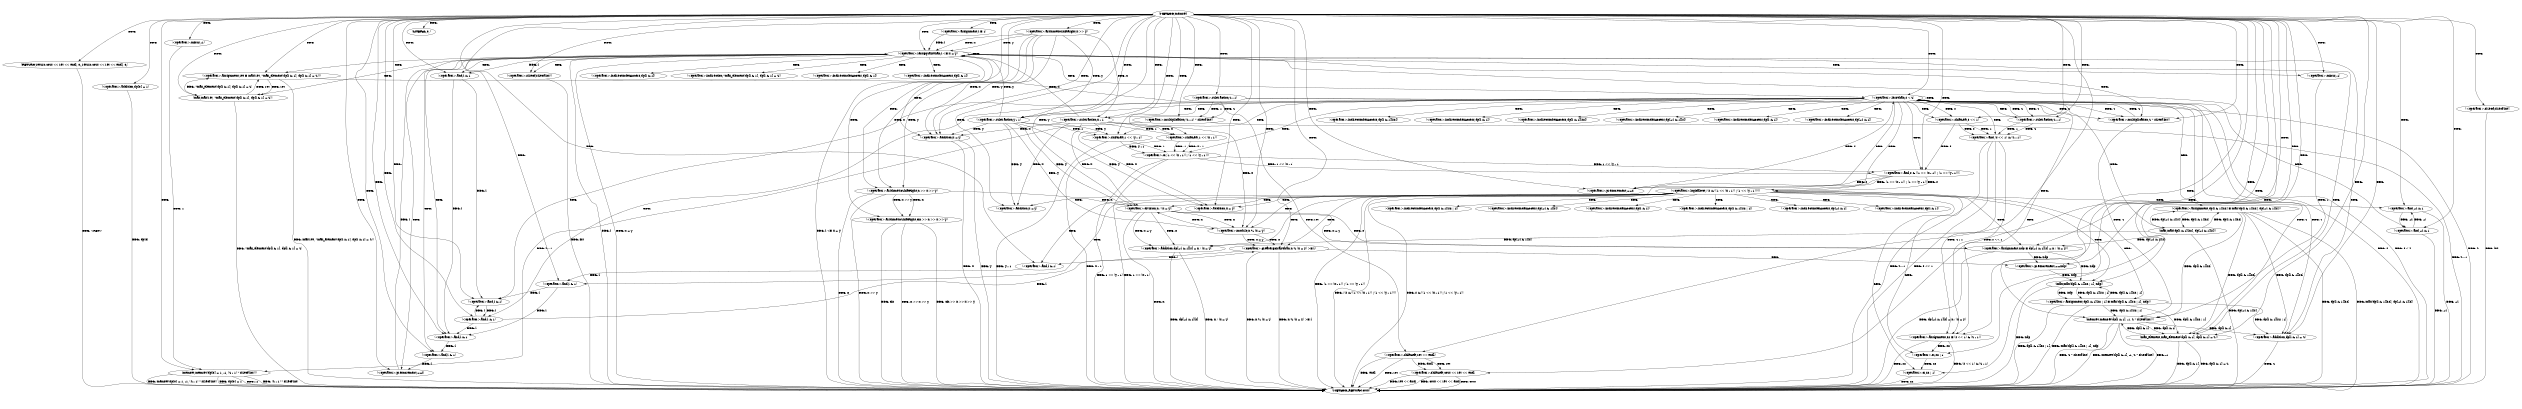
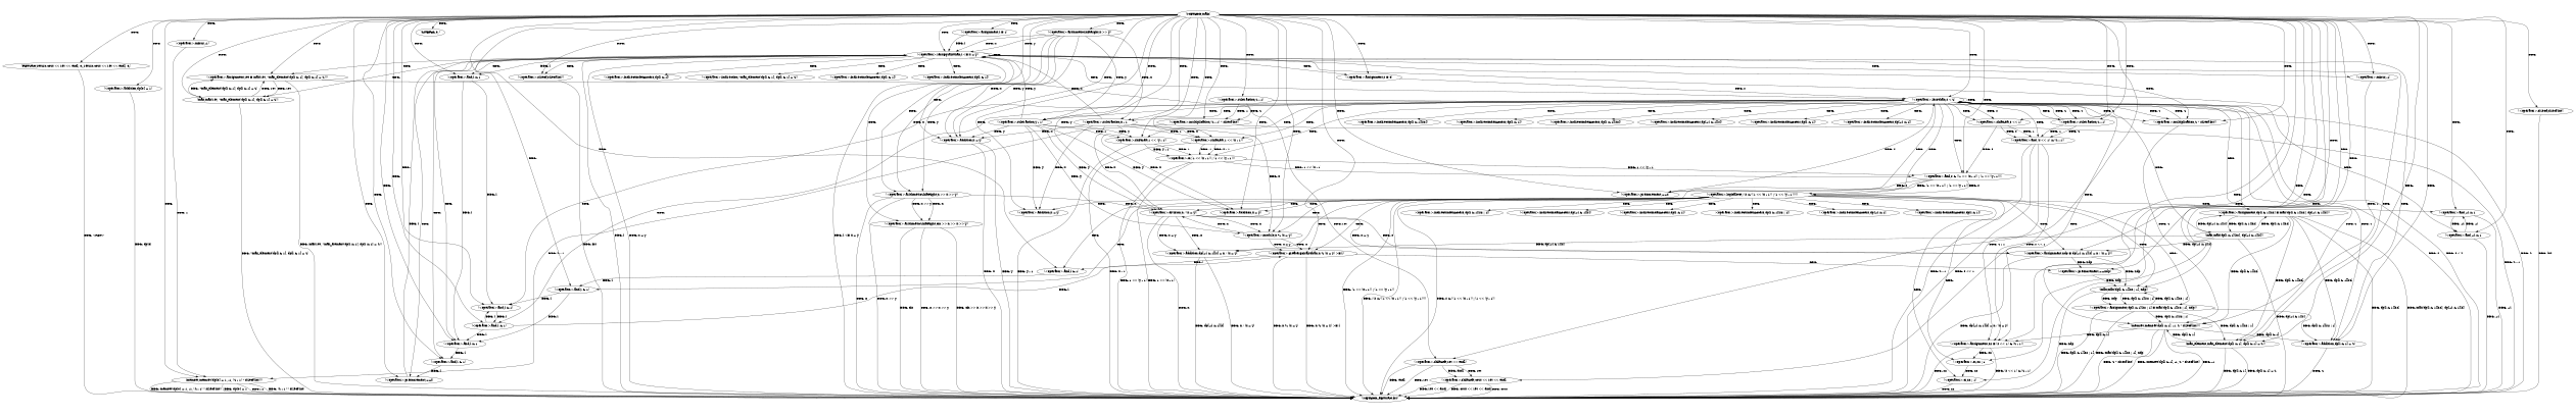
  digraph {
-   n1 [label="(METHOD,memset)"]
+   n1 [label="(METHOD,main)"]
    n2 [label="(<operator>.arithmeticShiftRight,cin >> n >> x >> y)"]
    n3 [label="(memset,memset(dp[0] + 1, -1, (S - 1) * sizeof(int)))"]
    n4 [label="(RETURN,return cout << ret << endl, 0;,return cout << ret << endl, 0;)"]
    n5 [label="(<operator>.assignment,i = 1)"]
    n6 [label="(<operator>.lessEqualsThan,i <= x + y)"]
    n7 [label="(<operator>.preIncrement,++i)"]
    n8 [label="(<operator>.arithmeticShiftRight,n >> x >> y)"]
    n9 [label="(<operator>.addition,dp[0] + 1)"]
    n10 [label="(<operator>.minus,-1)"]
    n11 [label="(<operator>.multiplication,(S - 1) * sizeof(int))"]
    n12 [label="(<operator>.assignment,ret = max(ret, *max_element(dp[i & 1], dp[i & 1] + S)))"]
    n13 [label="(<operator>.shiftLeft,cout << ret << endl)"]
    n14 [label="(LITERAL,0,)"]
    n15 [label="(<operator>.arithmeticShiftRight,x >> y)"]
    n16 [label="(<operator>.subtraction,S - 1)"]
    n17 [label="(<operator>.sizeOf,sizeof(int))"]
    n18 [label="(<operator>.addition,x + y)"]
+   n19 [label="(<operator>.assignment,s = 0)"]
    n20 [label="(<operator>.lessThan,s < S)"]
    n21 [label="(<operator>.preIncrement,++s)"]
    n22 [label="(<operator>.minus,-1)"]
    n23 [label="(<operator>.multiplication,S * sizeof(int))"]
    n24 [label="(<operator>.assignment,s2 = (s << 1) & (S - 1))"]
    n25 [label="(max,max(ret, *max_element(dp[i & 1], dp[i & 1] + S)))"]
    n26 [label="(<operator>.shiftLeft,ret << endl)"]
    n27 [label="(<operator>.and,i & 1)"]
    n28 [label="(<operator>.sizeOf,sizeof(int))"]
    n29 [label="(<operator>.assignment,ndp = dp[~i & 1][s] + n / (x + y))"]
    n30 [label="(max_element,max_element(dp[i & 1], dp[i & 1] + S))"]
    n31 [label="(<operator>.shiftLeft,s << 1)"]
    n32 [label="(<operator>.subtraction,S - 1)"]
    n33 [label="(<operator>.and,s & ((1 << (x - 1)) | (1 << (y - 1))))"]
    n34 [label="(<operator>.greaterEqualsThan,n % (x + y) >= i)"]
    n35 [label="(<operator>.preIncrement,++ndp)"]
    n36 [label="(<operator>.addition,dp[i & 1] + S)"]
    n37 [label="(<operator>.and,i & 1)"]
    n38 [label="(max,max(dp[i & 1][s2 | 1], ndp))"]
    n39 [label="(<operator>.and,i & 1)"]
    n40 [label="(<operator>.and,i & 1)"]
    n41 [label="(<operator>.and,~i & 1)"]
    n42 [label="(<operator>.shiftLeft,1 << (x - 1))"]
    n43 [label="(<operator>.shiftLeft,1 << (y - 1))"]
    n44 [label="(<operator>.division,n / (x + y))"]
    n45 [label="(<operator>.modulo,n % (x + y))"]
    n46 [label="(<operator>.or,s2 | 1)"]
    n47 [label="(<operator>.and,i & 1)"]
    n48 [label="(<operator>.subtraction,x - 1)"]
    n49 [label="(<operator>.subtraction,y - 1)"]
    n50 [label="(<operator>.addition,x + y)"]
    n51 [label="(<operator>.addition,x + y)"]
    n52 [label="(<operator>.and,i & 1)"]
    n53 [label="(<operator>.or,s2 | 1)"]
    n54 [label="(<operator>.and,~i & 1)"]
    n55 [label="(<operator>.and,i & 1)"]
-   n56 [label="(METHOD_RETURN,cout)"]
+   n56 [label="(METHOD_RETURN,int)"]
    n57 [label="(memset,memset(dp[i & 1], -1, S * sizeof(int)))"]
    n58 [label="(<operator>.indirectIndexAccess,dp[i & 1])"]
    n59 [label="(<operator>.indirection,*max_element(dp[i & 1], dp[i & 1] + S))"]
    n60 [label="(<operator>.indirectIndexAccess,dp[i & 1])"]
    n61 [label="(<operator>.indirectIndexAccess,dp[i & 1])"]
    n62 [label="(<operator>.assignment,dp[i & 1][s2] = max(dp[i & 1][s2], dp[~i & 1][s]))"]
    n63 [label="(<operator>.logicalNot,!(s & ((1 << (x - 1)) | (1 << (y - 1)))))"]
    n64 [label="(<operator>.and,(s << 1) & (S - 1))"]
    n65 [label="(max,max(dp[i & 1][s2], dp[~i & 1][s]))"]
    n66 [label="(<operator>.or,(1 << (x - 1)) | (1 << (y - 1)))"]
    n67 [label="(<operator>.indirectIndexAccess,dp[i & 1][s2])"]
    n68 [label="(<operator>.indirectIndexAccess,dp[i & 1])"]
    n69 [label="(<operator>.indirectIndexAccess,dp[i & 1][s2])"]
    n70 [label="(<operator>.indirectIndexAccess,dp[~i & 1][s])"]
    n71 [label="(<operator>.indirectIndexAccess,dp[i & 1])"]
    n72 [label="(<operator>.indirectIndexAccess,dp[~i & 1])"]
    n73 [label="(<operator>.assignment,dp[i & 1][s2 | 1] = max(dp[i & 1][s2 | 1], ndp))"]
    n74 [label="(<operator>.addition,dp[~i & 1][s] + n / (x + y))"]
    n75 [label="(<operator>.indirectIndexAccess,dp[i & 1][s2 | 1])"]
    n76 [label="(<operator>.indirectIndexAccess,dp[~i & 1][s])"]
    n77 [label="(<operator>.indirectIndexAccess,dp[i & 1])"]
    n78 [label="(<operator>.indirectIndexAccess,dp[i & 1][s2 | 1])"]
    n79 [label="(<operator>.indirectIndexAccess,dp[~i & 1])"]
    n80 [label="(<operator>.indirectIndexAccess,dp[i & 1])"]
    n1 -> n2 [label="DDG: "]
    n1 -> n3 [label="DDG: "]
    n1 -> n4 [label="DDG: "]
    n1 -> n5 [label="DDG: "]
    n1 -> n6 [label="DDG: "]
    n1 -> n7 [label="DDG: "]
    n1 -> n8 [label="DDG: "]
    n1 -> n9 [label="DDG: "]
    n1 -> n10 [label="DDG: "]
    n1 -> n11 [label="DDG: "]
    n1 -> n12 [label="DDG: "]
    n1 -> n13 [label="DDG: "]
    n1 -> n14 [label="DDG: "]
    n1 -> n15 [label="DDG: "]
    n1 -> n16 [label="DDG: "]
    n1 -> n17 [label="DDG: "]
    n1 -> n18 [label="DDG: "]
+   n1 -> n19 [label="DDG: "]
    n1 -> n20 [label="DDG: "]
    n1 -> n21 [label="DDG: "]
    n1 -> n22 [label="DDG: "]
    n1 -> n23 [label="DDG: "]
    n1 -> n24 [label="DDG: "]
    n1 -> n25 [label="DDG: "]
    n1 -> n26 [label="DDG: "]
    n1 -> n27 [label="DDG: "]
    n1 -> n28 [label="DDG: "]
    n1 -> n29 [label="DDG: "]
    n1 -> n30 [label="DDG: "]
    n1 -> n31 [label="DDG: "]
    n1 -> n32 [label="DDG: "]
    n1 -> n33 [label="DDG: "]
    n1 -> n34 [label="DDG: "]
    n1 -> n35 [label="DDG: "]
    n1 -> n36 [label="DDG: "]
    n1 -> n37 [label="DDG: "]
    n1 -> n38 [label="DDG: "]
    n1 -> n39 [label="DDG: "]
    n1 -> n40 [label="DDG: "]
    n1 -> n41 [label="DDG: "]
    n1 -> n42 [label="DDG: "]
    n1 -> n43 [label="DDG: "]
    n1 -> n44 [label="DDG: y"]
    n1 -> n45 [label="DDG: "]
    n1 -> n46 [label="DDG: "]
    n1 -> n47 [label="DDG: "]
    n1 -> n48 [label="DDG: "]
    n1 -> n49 [label="DDG: "]
    n1 -> n50 [label="DDG: "]
    n1 -> n51 [label="DDG: "]
    n1 -> n52 [label="DDG: "]
    n1 -> n53 [label="DDG: "]
    n1 -> n54 [label="DDG: "]
    n1 -> n55 [label="DDG: "]
    n2 -> n56 [label="DDG: n >> x >> y"]
    n2 -> n56 [label="DDG: cin >> n >> x >> y"]
    n2 -> n56 [label="DDG: cin"]
    n3 -> n56 [label="DDG: dp[0] + 1"]
    n3 -> n56 [label="DDG: -1"]
    n3 -> n56 [label="DDG: (S - 1) * sizeof(int)"]
    n3 -> n56 [label="DDG: memset(dp[0] + 1, -1, (S - 1) * sizeof(int))"]
    n4 -> n56 [label="DDG: <RET>"]
    n5 -> n6 [label="DDG: i"]
    n6 -> n6 [label="CDG: "]
    n6 -> n7 [label="CDG: "]
    n6 -> n12 [label="CDG: "]
    n6 -> n18 [label="CDG: "]
+   n6 -> n19 [label="CDG: "]
    n6 -> n20 [label="CDG: "]
    n6 -> n22 [label="CDG: "]
    n6 -> n23 [label="CDG: "]
    n6 -> n25 [label="CDG: "]
    n6 -> n27 [label="DDG: i"]
    n6 -> n27 [label="CDG: "]
    n6 -> n28 [label="CDG: "]
    n6 -> n30 [label="CDG: "]
    n6 -> n36 [label="CDG: "]
    n6 -> n39 [label="CDG: "]
    n6 -> n47 [label="CDG: "]
    n6 -> n56 [label="DDG: i"]
    n6 -> n56 [label="DDG: x + y"]
    n6 -> n56 [label="DDG: i <= x + y"]
    n6 -> n57 [label="CDG: "]
    n6 -> n58 [label="CDG: "]
    n6 -> n59 [label="CDG: "]
    n6 -> n60 [label="CDG: "]
    n6 -> n61 [label="CDG: "]
    n7 -> n6 [label="DDG: i"]
    n8 -> n2 [label="DDG: x >> y"]
    n8 -> n2 [label="DDG: n"]
    n8 -> n44 [label="DDG: n"]
    n8 -> n56 [label="DDG: n"]
    n8 -> n56 [label="DDG: x >> y"]
    n9 -> n56 [label="DDG: dp[0]"]
    n10 -> n3 [label="DDG: 1"]
    n11 -> n3 [label="DDG: S - 1"]
    n11 -> n56 [label="DDG: S - 1"]
    n12 -> n25 [label="DDG: ret"]
    n12 -> n26 [label="DDG: ret"]
    n12 -> n56 [label="DDG: max(ret, *max_element(dp[i & 1], dp[i & 1] + S))"]
    n13 -> n56 [label="DDG: ret << endl"]
    n13 -> n56 [label="DDG: cout << ret << endl"]
    n13 -> n56 [label="DDG: cout"]
    n15 -> n6 [label="DDG: x"]
    n15 -> n6 [label="DDG: y"]
    n15 -> n8 [label="DDG: y"]
    n15 -> n8 [label="DDG: x"]
    n15 -> n18 [label="DDG: x"]
    n15 -> n18 [label="DDG: y"]
    n15 -> n48 [label="DDG: x"]
    n15 -> n49 [label="DDG: y"]
    n16 -> n11 [label="DDG: S"]
    n16 -> n11 [label="DDG: 1"]
    n16 -> n23 [label="DDG: S"]
    n16 -> n56 [label="DDG: S"]
    n17 -> n56 [label="DDG: int"]
    n18 -> n56 [label="DDG: x"]
    n18 -> n56 [label="DDG: y"]
+   n19 -> n20 [label="DDG: s"]
    n20 -> n20 [label="CDG: "]
    n20 -> n21 [label="CDG: "]
    n20 -> n23 [label="DDG: S"]
    n20 -> n24 [label="CDG: "]
    n20 -> n30 [label="DDG: S"]
    n20 -> n31 [label="DDG: s"]
    n20 -> n31 [label="CDG: "]
    n20 -> n32 [label="DDG: S"]
    n20 -> n32 [label="CDG: "]
    n20 -> n33 [label="CDG: "]
    n20 -> n36 [label="DDG: S"]
    n20 -> n37 [label="CDG: "]
    n20 -> n40 [label="CDG: "]
    n20 -> n41 [label="CDG: "]
+   n20 -> n42 [label="CDG: "]
    n20 -> n43 [label="CDG: "]
    n20 -> n48 [label="CDG: "]
    n20 -> n49 [label="CDG: "]
    n20 -> n56 [label="DDG: s"]
    n20 -> n56 [label="DDG: s < S"]
    n20 -> n62 [label="CDG: "]
    n20 -> n63 [label="CDG: "]
    n20 -> n64 [label="CDG: "]
    n20 -> n65 [label="CDG: "]
    n20 -> n66 [label="CDG: "]
    n20 -> n67 [label="CDG: "]
    n20 -> n68 [label="CDG: "]
    n20 -> n69 [label="CDG: "]
    n20 -> n70 [label="CDG: "]
    n20 -> n71 [label="CDG: "]
    n20 -> n72 [label="CDG: "]
    n21 -> n20 [label="DDG: s"]
    n22 -> n57 [label="DDG: 1"]
    n23 -> n20 [label="DDG: S"]
    n23 -> n57 [label="DDG: S"]
    n24 -> n46 [label="DDG: s2"]
    n24 -> n56 [label="DDG: s2"]
    n24 -> n56 [label="DDG: (s << 1) & (S - 1)"]
    n25 -> n12 [label="DDG: *max_element(dp[i & 1], dp[i & 1] + S)"]
    n25 -> n12 [label="DDG: ret"]
    n25 -> n56 [label="DDG: *max_element(dp[i & 1], dp[i & 1] + S)"]
    n26 -> n13 [label="DDG: ret"]
    n26 -> n13 [label="DDG: endl"]
    n26 -> n56 [label="DDG: ret"]
    n26 -> n56 [label="DDG: endl"]
    n27 -> n37 [label="DDG: i"]
    n27 -> n39 [label="DDG: i"]
    n28 -> n56 [label="DDG: int"]
    n29 -> n35 [label="DDG: ndp"]
    n29 -> n38 [label="DDG: ndp"]
    n29 -> n56 [label="DDG: dp[~i & 1][s] + n / (x + y)"]
    n30 -> n56 [label="DDG: dp[i & 1]"]
    n30 -> n56 [label="DDG: dp[i & 1] + S"]
    n30 -> n57 [label="DDG: dp[i & 1]"]
    n31 -> n33 [label="DDG: s"]
    n31 -> n64 [label="DDG: s"]
    n31 -> n64 [label="DDG: 1"]
    n32 -> n20 [label="DDG: S"]
    n32 -> n64 [label="DDG: S"]
    n32 -> n64 [label="DDG: 1"]
    n33 -> n21 [label="DDG: s"]
    n33 -> n56 [label="DDG: (1 << (x - 1)) | (1 << (y - 1))"]
    n33 -> n63 [label="DDG: (1 << (x - 1)) | (1 << (y - 1))"]
    n33 -> n63 [label="DDG: s"]
-   n34 -> n35 [label="DDG: "]
+   n34 -> n35 [label="CDG: "]
    n34 -> n52 [label="DDG: i"]
    n34 -> n56 [label="DDG: n % (x + y)"]
    n34 -> n56 [label="DDG: n % (x + y) >= i"]
    n35 -> n38 [label="DDG: ndp"]
    n36 -> n56 [label="DDG: S"]
    n37 -> n40 [label="DDG: i"]
    n38 -> n56 [label="DDG: ndp"]
    n38 -> n73 [label="DDG: ndp"]
    n38 -> n73 [label="DDG: dp[i & 1][s2 | 1]"]
    n39 -> n47 [label="DDG: i"]
    n40 -> n34 [label="DDG: i"]
    n40 -> n37 [label="DDG: i"]
    n40 -> n39 [label="DDG: i"]
    n41 -> n54 [label="DDG: ~i"]
    n41 -> n56 [label="DDG: ~i"]
    n42 -> n56 [label="DDG: x - 1"]
    n42 -> n66 [label="DDG: x - 1"]
    n42 -> n66 [label="DDG: 1"]
    n43 -> n56 [label="DDG: y - 1"]
    n43 -> n66 [label="DDG: y - 1"]
    n43 -> n66 [label="DDG: 1"]
    n44 -> n29 [label="DDG: x + y"]
    n44 -> n29 [label="DDG: n"]
    n44 -> n45 [label="DDG: n"]
    n44 -> n56 [label="DDG: n"]
    n44 -> n74 [label="DDG: x + y"]
    n44 -> n74 [label="DDG: n"]
    n45 -> n34 [label="DDG: n"]
    n45 -> n34 [label="DDG: x + y"]
    n45 -> n44 [label="DDG: n"]
    n46 -> n53 [label="DDG: s2"]
    n47 -> n7 [label="DDG: i"]
    n48 -> n6 [label="DDG: x"]
    n48 -> n18 [label="DDG: x"]
    n48 -> n42 [label="DDG: x"]
    n48 -> n42 [label="DDG: 1"]
    n48 -> n44 [label="DDG: x"]
    n48 -> n45 [label="DDG: x"]
    n48 -> n50 [label="DDG: x"]
    n48 -> n51 [label="DDG: x"]
    n49 -> n6 [label="DDG: y"]
    n49 -> n18 [label="DDG: y"]
    n49 -> n43 [label="DDG: 1"]
    n49 -> n43 [label="DDG: y"]
    n49 -> n44 [label="DDG: y"]
    n49 -> n45 [label="DDG: y"]
    n49 -> n50 [label="DDG: y"]
    n49 -> n51 [label="DDG: y"]
    n52 -> n55 [label="DDG: i"]
    n53 -> n56 [label="DDG: s2"]
    n54 -> n41 [label="DDG: ~i"]
    n54 -> n56 [label="DDG: ~i"]
    n55 -> n37 [label="DDG: i"]
    n55 -> n39 [label="DDG: i"]
-   n57 -> n30 [label="DDG: dp[i & 1]"]
+   n57 -> n24 [label="DDG: dp[i & 1]"]
    n57 -> n36 [label="DDG: dp[i & 1]"]
    n57 -> n56 [label="DDG: -1"]
    n57 -> n56 [label="DDG: S * sizeof(int)"]
    n57 -> n56 [label="DDG: memset(dp[i & 1], -1, S * sizeof(int))"]
    n62 -> n30 [label="DDG: dp[i & 1][s2]"]
    n62 -> n36 [label="DDG: dp[i & 1][s2]"]
    n62 -> n56 [label="DDG: dp[i & 1][s2]"]
    n62 -> n56 [label="DDG: max(dp[i & 1][s2], dp[~i & 1][s])"]
    n62 -> n57 [label="DDG: dp[i & 1][s2]"]
    n62 -> n65 [label="DDG: dp[i & 1][s2]"]
    n63 -> n29 [label="CDG: "]
    n63 -> n34 [label="CDG: "]
    n63 -> n38 [label="CDG: "]
    n63 -> n44 [label="CDG: "]
    n63 -> n45 [label="CDG: "]
    n63 -> n46 [label="CDG: "]
    n63 -> n50 [label="CDG: "]
    n63 -> n51 [label="CDG: "]
    n63 -> n52 [label="CDG: "]
    n63 -> n53 [label="CDG: "]
    n63 -> n54 [label="CDG: "]
    n63 -> n55 [label="CDG: "]
    n63 -> n56 [label="DDG: s & ((1 << (x - 1)) | (1 << (y - 1)))"]
    n63 -> n56 [label="DDG: !(s & ((1 << (x - 1)) | (1 << (y - 1))))"]
    n63 -> n73 [label="CDG: "]
    n63 -> n74 [label="CDG: "]
    n63 -> n75 [label="CDG: "]
    n63 -> n76 [label="CDG: "]
    n63 -> n77 [label="CDG: "]
    n63 -> n78 [label="CDG: "]
    n63 -> n79 [label="CDG: "]
    n63 -> n80 [label="CDG: "]
    n64 -> n24 [label="DDG: s << 1"]
    n64 -> n24 [label="DDG: S - 1"]
    n64 -> n56 [label="DDG: s << 1"]
    n64 -> n56 [label="DDG: S - 1"]
    n65 -> n29 [label="DDG: dp[~i & 1][s]"]
    n65 -> n56 [label="DDG: dp[~i & 1][s]"]
    n65 -> n62 [label="DDG: dp[i & 1][s2]"]
    n65 -> n62 [label="DDG: dp[~i & 1][s]"]
    n65 -> n74 [label="DDG: dp[~i & 1][s]"]
    n66 -> n33 [label="DDG: 1 << (x - 1)"]
    n66 -> n33 [label="DDG: 1 << (y - 1)"]
    n66 -> n56 [label="DDG: 1 << (x - 1)"]
    n66 -> n56 [label="DDG: 1 << (y - 1)"]
    n73 -> n30 [label="DDG: dp[i & 1][s2 | 1]"]
    n73 -> n36 [label="DDG: dp[i & 1][s2 | 1]"]
    n73 -> n38 [label="DDG: dp[i & 1][s2 | 1]"]
    n73 -> n56 [label="DDG: dp[i & 1][s2 | 1]"]
    n73 -> n56 [label="DDG: max(dp[i & 1][s2 | 1], ndp)"]
    n73 -> n57 [label="DDG: dp[i & 1][s2 | 1]"]
    n74 -> n56 [label="DDG: dp[~i & 1][s]"]
    n74 -> n56 [label="DDG: n / (x + y)"]
  }
